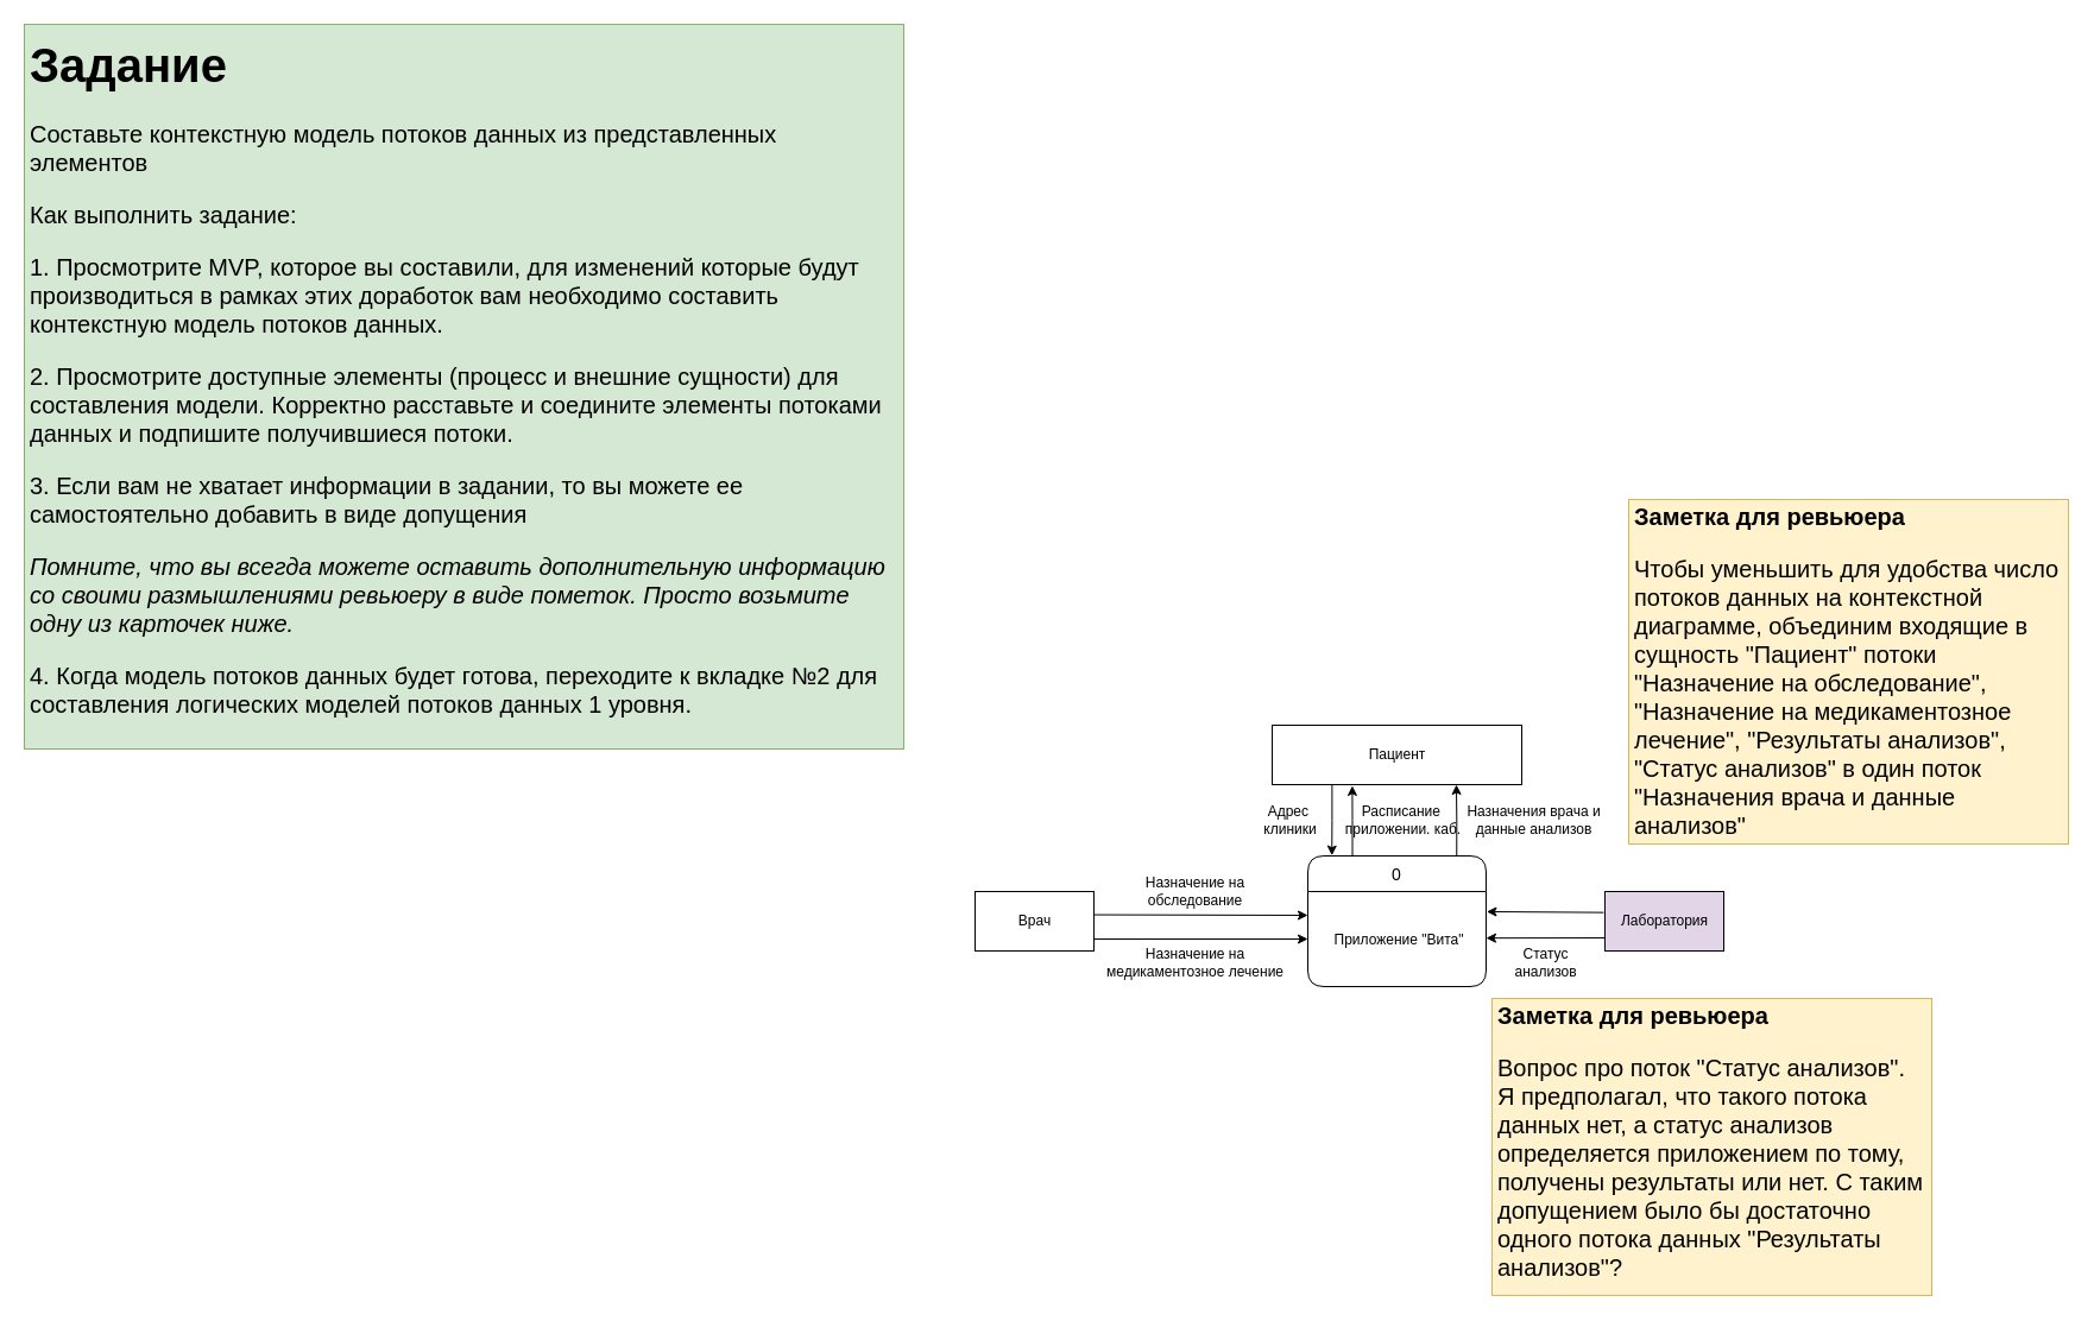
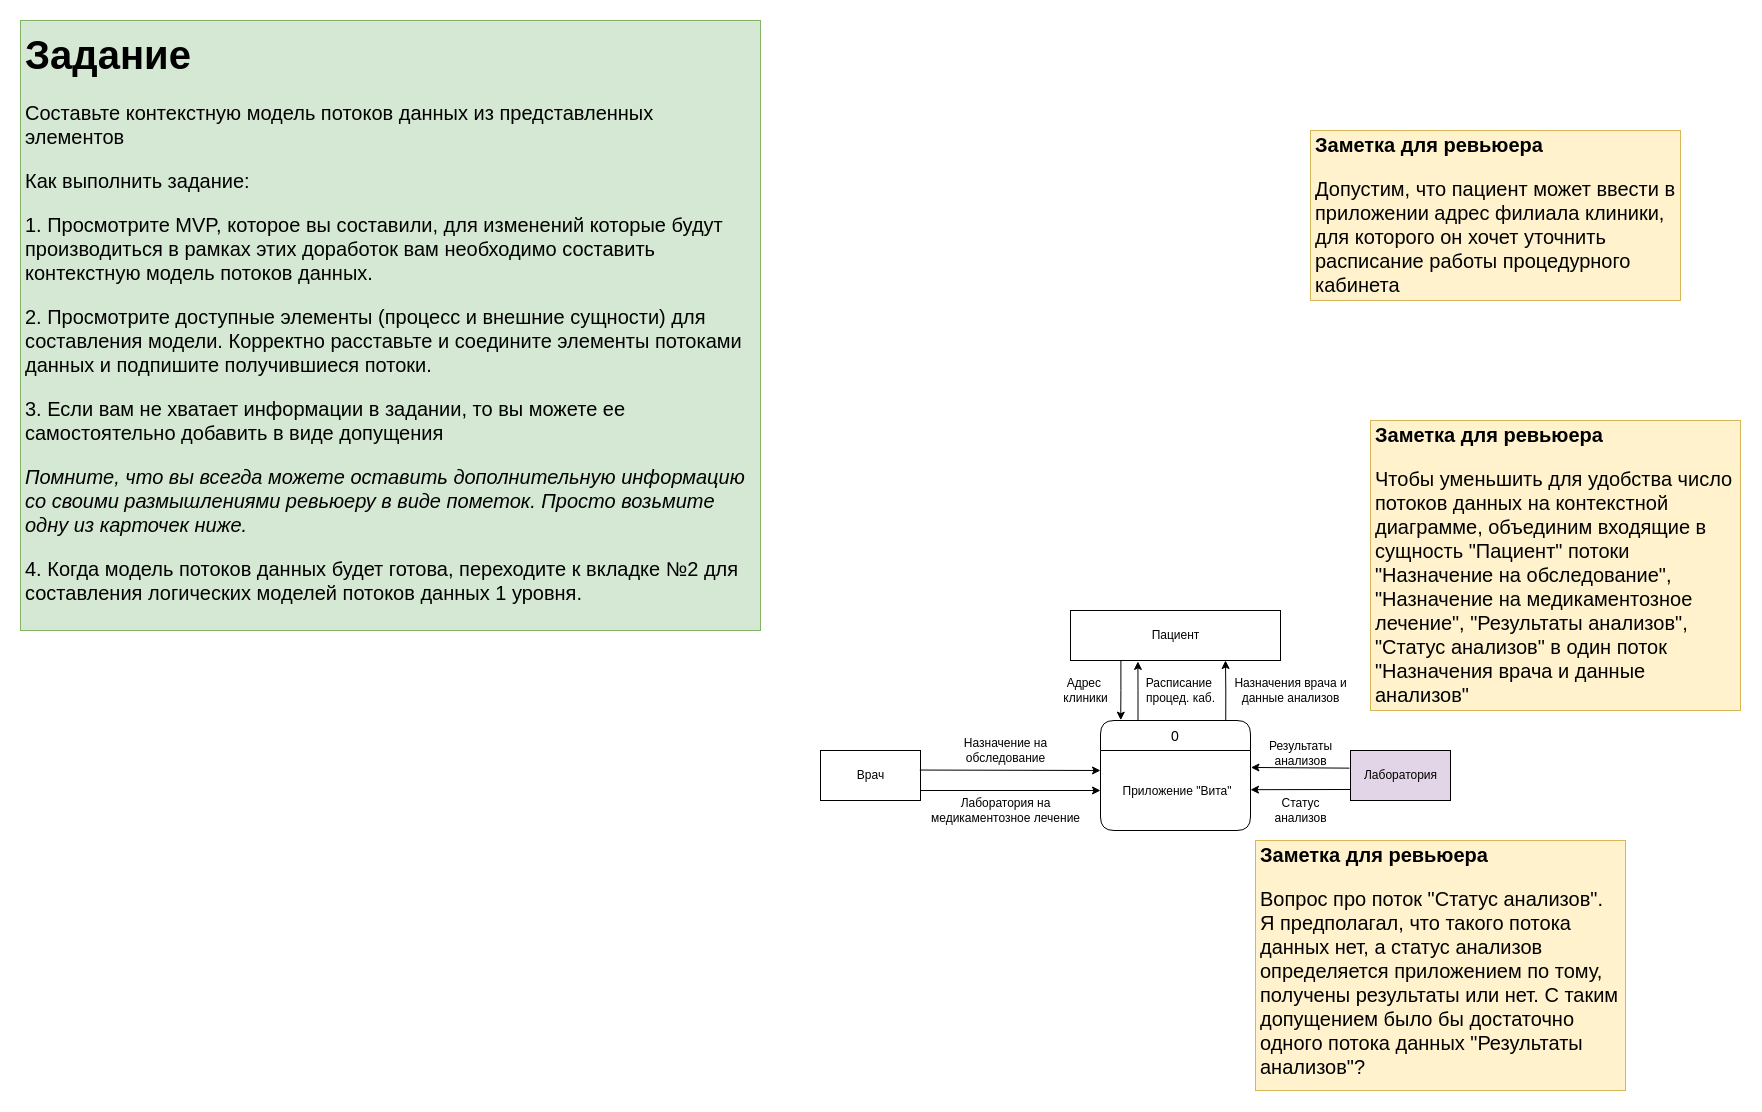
  <mxCell id="0" />
  <mxCell id="1" parent="0" />
  <mxCell id="2" value="Врач" style="html=1;dashed=0;whitespace=wrap;" parent="1" vertex="1"><mxGeometry x="820" y="750" width="100" height="50" as="geometry" /></mxCell>
  <mxCell id="3" value="Лаборатория" style="html=1;dashed=0;whitespace=wrap;fillColor=#e1d5e7;" parent="1" vertex="1"><mxGeometry x="1350" y="750" width="100" height="50" as="geometry" /></mxCell>
  <mxCell id="4" value="Пациент" style="html=1;dashed=0;whitespace=wrap;" parent="1" vertex="1"><mxGeometry x="1070" y="610" width="210" height="50" as="geometry" /></mxCell>
  <mxCell id="5" value="&lt;h1&gt;&lt;font style=&quot;font-size: 40px;&quot;&gt;Задание&lt;/font&gt;&lt;/h1&gt;&lt;font style=&quot;font-size: 20px;&quot;&gt;Составьте контекстную модель потоков данных из представленных элементов&lt;br&gt;&lt;/font&gt;&lt;p style=&quot;font-size: 20px;&quot;&gt;&lt;font style=&quot;font-size: 20px;&quot;&gt;Как выполнить задание:&lt;/font&gt;&lt;/p&gt;&lt;p style=&quot;font-size: 20px;&quot;&gt;&lt;font style=&quot;font-size: 20px;&quot;&gt;1. Просмотрите MVP, которое вы составили, для изменений которые будут производиться в рамках этих доработок вам необходимо составить контекстную модель потоков данных.&amp;nbsp;&lt;/font&gt;&lt;/p&gt;&lt;p style=&quot;font-size: 20px;&quot;&gt;2. Просмотрите доступные элементы (процесс и внешние сущности) для составления модели.&lt;span style=&quot;background-color: initial;&quot;&gt;&amp;nbsp;Корректно расставьте и соедините элементы потоками данных и подпишите получившиеся потоки.&lt;/span&gt;&lt;/p&gt;&lt;p style=&quot;font-size: 20px;&quot;&gt;&lt;font style=&quot;font-size: 20px;&quot;&gt;3. Если вам не хватает информации в задании, то вы можете ее самостоятельно добавить в виде допущения&lt;/font&gt;&lt;/p&gt;&lt;p style=&quot;font-size: 20px;&quot;&gt;&lt;i&gt;Помните, что вы всегда можете оставить дополнительную информацию со своими размышлениями ревьюеру в виде пометок. Просто возьмите одну из карточек ниже.&amp;nbsp;&lt;/i&gt;&lt;/p&gt;&lt;p style=&quot;font-size: 20px;&quot;&gt;&lt;font style=&quot;font-size: 20px;&quot;&gt;4. Когда модель потоков данных будет готова, переходите к вкладке №2 для составления логических моделей потоков данных 1 уровня.&lt;/font&gt;&lt;/p&gt;" style="text;html=1;strokeColor=#82b366;fillColor=#d5e8d4;spacing=5;spacingTop=-20;whiteSpace=wrap;overflow=hidden;rounded=0;fontSize=16;" parent="1" vertex="1"><mxGeometry x="20" y="20" width="740" height="610" as="geometry" /></mxCell>
  <mxCell id="6" value="&lt;h1 style=&quot;font-size: 20px;&quot;&gt;&lt;font style=&quot;font-size: 20px;&quot;&gt;Заметка для ревьюера&lt;/font&gt;&lt;/h1&gt;&lt;p style=&quot;font-size: 20px;&quot;&gt;&lt;font style=&quot;font-size: 20px;&quot;&gt;Чтобы уменьшить для удобства число потоков данных на контекстной диаграмме, объединим входящие в сущность &quot;Пациент&quot; потоки &quot;Назначение на обследование&quot;, &quot;Назначение на медикаментозное лечение&quot;, &quot;Результаты анализов&quot;, &quot;Статус анализов&quot; в один поток &quot;Назначения врача и данные анализов&quot;&lt;/font&gt;&lt;/p&gt;" style="text;html=1;strokeColor=#d6b656;fillColor=#fff2cc;spacing=5;spacingTop=-20;whiteSpace=wrap;overflow=hidden;rounded=0;fontSize=20;" parent="1" vertex="1"><mxGeometry x="1370" y="420" width="370" height="290" as="geometry" /></mxCell>
  <mxCell id="7" value="&lt;h1 style=&quot;font-size: 20px;&quot;&gt;&lt;font style=&quot;font-size: 20px;&quot;&gt;Заметка для ревьюера&lt;/font&gt;&lt;/h1&gt;&lt;p style=&quot;font-size: 20px;&quot;&gt;Вопрос про поток &quot;Статус анализов&quot;. Я предполагал, что такого потока данных нет, а статус анализов определяется приложением по тому, получены результаты или нет. С таким допущением было бы достаточно одного потока данных &quot;Результаты анализов&quot;?&lt;/p&gt;" style="text;html=1;strokeColor=#d6b656;fillColor=#fff2cc;spacing=5;spacingTop=-20;whiteSpace=wrap;overflow=hidden;rounded=0;fontSize=20;" parent="1" vertex="1"><mxGeometry x="1255" y="840" width="370" height="250" as="geometry" /></mxCell>
+ <mxCell id="8" value="&lt;h1 style=&quot;font-size: 20px;&quot;&gt;&lt;font style=&quot;font-size: 20px;&quot;&gt;Заметка для ревьюера&lt;/font&gt;&lt;/h1&gt;&lt;p style=&quot;font-size: 20px;&quot;&gt;&lt;font style=&quot;font-size: 20px;&quot;&gt;Допустим, что пациент может ввести в приложении адрес филиала клиники, для которого он хочет уточнить расписание работы процедурного кабинета&lt;/font&gt;&lt;/p&gt;" style="text;html=1;strokeColor=#d6b656;fillColor=#fff2cc;spacing=5;spacingTop=-20;whiteSpace=wrap;overflow=hidden;rounded=0;fontSize=20;" parent="1" vertex="1"><mxGeometry x="1310" y="130" width="370" height="170" as="geometry" /></mxCell>
  <mxCell id="9" value="0" style="swimlane;childLayout=stackLayout;horizontal=1;startSize=30;horizontalStack=0;rounded=1;fontSize=14;fontStyle=0;strokeWidth=1;resizeParent=0;resizeLast=1;shadow=0;dashed=0;align=center;fillColor=#FFFFFF;" parent="1" vertex="1"><mxGeometry x="1100" y="720" width="150" height="110" as="geometry" /></mxCell>
  <mxCell id="10" value="Приложение &quot;Вита&quot;" style="align=center;strokeColor=none;fillColor=none;spacingLeft=4;fontSize=12;verticalAlign=middle;resizable=0;rotatable=0;part=1;" parent="9" vertex="1"><mxGeometry y="30" width="150" height="80" as="geometry" /></mxCell>
  <mxCell id="11" style="edgeStyle=orthogonalEdgeStyle;rounded=0;orthogonalLoop=1;jettySize=auto;html=1;exitX=0.24;exitY=1.005;exitDx=0;exitDy=0;entryX=0.135;entryY=-0.003;entryDx=0;entryDy=0;entryPerimeter=0;exitPerimeter=0;" parent="1" source="4" target="9" edge="1"><mxGeometry relative="1" as="geometry" /></mxCell>
  <mxCell id="12" style="edgeStyle=orthogonalEdgeStyle;rounded=0;orthogonalLoop=1;jettySize=auto;html=1;exitX=0.25;exitY=0;exitDx=0;exitDy=0;entryX=0.321;entryY=1.019;entryDx=0;entryDy=0;entryPerimeter=0;" parent="1" source="9" target="4" edge="1"><mxGeometry relative="1" as="geometry"><mxPoint x="1160" y="670" as="sourcePoint" /><mxPoint x="1160" y="731" as="targetPoint" /></mxGeometry></mxCell>
  <mxCell id="13" value="" style="endArrow=classic;html=1;rounded=0;entryX=0;entryY=0.25;entryDx=0;entryDy=0;exitX=0.993;exitY=0.391;exitDx=0;exitDy=0;exitPerimeter=0;" parent="1" source="2" target="10" edge="1"><mxGeometry width="50" height="50" relative="1" as="geometry"><mxPoint x="1010" y="770" as="sourcePoint" /><mxPoint x="960" y="720" as="targetPoint" /></mxGeometry></mxCell>
  <mxCell id="14" value="" style="endArrow=classic;html=1;rounded=0;exitX=-0.01;exitY=0.353;exitDx=0;exitDy=0;exitPerimeter=0;entryX=1.003;entryY=0.212;entryDx=0;entryDy=0;entryPerimeter=0;" parent="1" source="3" target="10" edge="1"><mxGeometry width="50" height="50" relative="1" as="geometry"><mxPoint x="1210" y="780" as="sourcePoint" /><mxPoint x="1260" y="730" as="targetPoint" /></mxGeometry></mxCell>
+ <mxCell id="15" value="Результаты &lt;br&gt;анализов" style="text;html=1;align=center;verticalAlign=middle;resizable=0;points=[];autosize=1;strokeColor=none;fillColor=none;" parent="1" vertex="1"><mxGeometry x="1255" y="733" width="90" height="40" as="geometry" /></mxCell>
  <mxCell id="16" value="Назначение на &lt;br&gt;обследование" style="text;html=1;align=center;verticalAlign=middle;resizable=0;points=[];autosize=1;strokeColor=none;fillColor=none;" parent="1" vertex="1"><mxGeometry x="950" y="730" width="110" height="40" as="geometry" /></mxCell>
- <mxCell id="17" value="Расписание&amp;nbsp;&lt;br&gt;приложении. каб." style="text;html=1;align=center;verticalAlign=middle;resizable=0;points=[];autosize=1;strokeColor=none;fillColor=none;" parent="1" vertex="1"><mxGeometry x="1135" y="670" width="90" height="40" as="geometry" /></mxCell>
+ <mxCell id="17" value="Расписание&amp;nbsp;&lt;br&gt;процед. каб." style="text;html=1;align=center;verticalAlign=middle;resizable=0;points=[];autosize=1;strokeColor=none;fillColor=none;" parent="1" vertex="1"><mxGeometry x="1135" y="670" width="90" height="40" as="geometry" /></mxCell>
  <mxCell id="18" value="Адрес&amp;nbsp;&lt;br&gt;клиники" style="text;html=1;align=center;verticalAlign=middle;resizable=0;points=[];autosize=1;strokeColor=none;fillColor=none;" parent="1" vertex="1"><mxGeometry x="1050" y="670" width="70" height="40" as="geometry" /></mxCell>
  <mxCell id="19" value="" style="endArrow=classic;html=1;rounded=0;entryX=0.991;entryY=0.646;entryDx=0;entryDy=0;entryPerimeter=0;" edge="1" parent="1"><mxGeometry width="50" height="50" relative="1" as="geometry"><mxPoint x="1350" y="789" as="sourcePoint" /><mxPoint x="1250" y="789.18" as="targetPoint" /></mxGeometry></mxCell>
  <mxCell id="20" value="Статус&lt;br&gt;анализов" style="text;html=1;align=center;verticalAlign=middle;resizable=0;points=[];autosize=1;strokeColor=none;fillColor=none;" vertex="1" parent="1"><mxGeometry x="1260" y="790" width="80" height="40" as="geometry" /></mxCell>
  <mxCell id="21" value="" style="endArrow=classic;html=1;rounded=0;entryX=0;entryY=0.5;entryDx=0;entryDy=0;exitX=0.997;exitY=0.8;exitDx=0;exitDy=0;exitPerimeter=0;" edge="1" parent="1" source="2" target="10"><mxGeometry width="50" height="50" relative="1" as="geometry"><mxPoint x="959" y="790" as="sourcePoint" /><mxPoint x="1100" y="790" as="targetPoint" /></mxGeometry></mxCell>
- <mxCell id="22" value="Назначение на &lt;br&gt;медикаментозное лечение" style="text;html=1;align=center;verticalAlign=middle;resizable=0;points=[];autosize=1;strokeColor=none;fillColor=none;" vertex="1" parent="1"><mxGeometry x="920" y="790" width="170" height="40" as="geometry" /></mxCell>
+ <mxCell id="22" value="Лаборатория на &lt;br&gt;медикаментозное лечение" style="text;html=1;align=center;verticalAlign=middle;resizable=0;points=[];autosize=1;strokeColor=none;fillColor=none;" vertex="1" parent="1"><mxGeometry x="920" y="790" width="170" height="40" as="geometry" /></mxCell>
  <mxCell id="23" style="edgeStyle=orthogonalEdgeStyle;rounded=0;orthogonalLoop=1;jettySize=auto;html=1;exitX=0.835;exitY=0.002;exitDx=0;exitDy=0;entryX=0.321;entryY=1.019;entryDx=0;entryDy=0;entryPerimeter=0;exitPerimeter=0;" edge="1" parent="1" source="9"><mxGeometry relative="1" as="geometry"><mxPoint x="1226" y="719" as="sourcePoint" /><mxPoint x="1225" y="660" as="targetPoint" /></mxGeometry></mxCell>
  <mxCell id="24" value="Назначения врача и&lt;br&gt;данные анализов" style="text;html=1;align=center;verticalAlign=middle;resizable=0;points=[];autosize=1;strokeColor=none;fillColor=none;" vertex="1" parent="1"><mxGeometry x="1220" y="670" width="140" height="40" as="geometry" /></mxCell>
